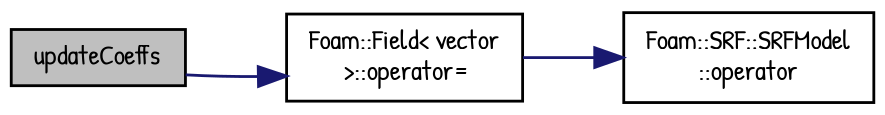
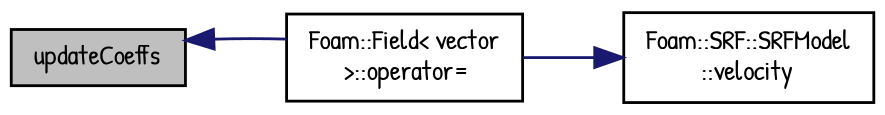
  digraph {
    fontname="Patrick Hand"
    rankdir=LR
    node [color=black fontname="Patrick Hand" fontsize=10 shape=record]
    edge [color=midnightblue fontname="Patrick Hand" fontsize=10 labelfontname=Helvetica labelfontsize=10 style=solid]
    n1 [fillcolor=grey75 fontcolor=black height=0.2 label=updateCoeffs style=filled width=0.4]
    n2 [height=0.2 label="Foam::Field\< vector\l \>::operator=" width=0.4]
-   n3 [height=0.2 label="Foam::SRF::SRFModel\l::operator" width=0.4]
-   n1 -> n2
+   n3 [height=0.2 label="Foam::SRF::SRFModel\l::velocity" width=0.4]
+   n2 -> n1
    n2 -> n3
  }
